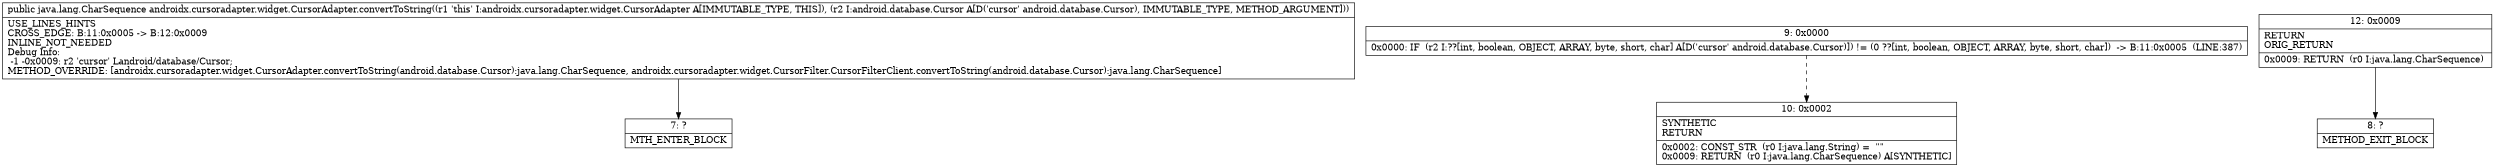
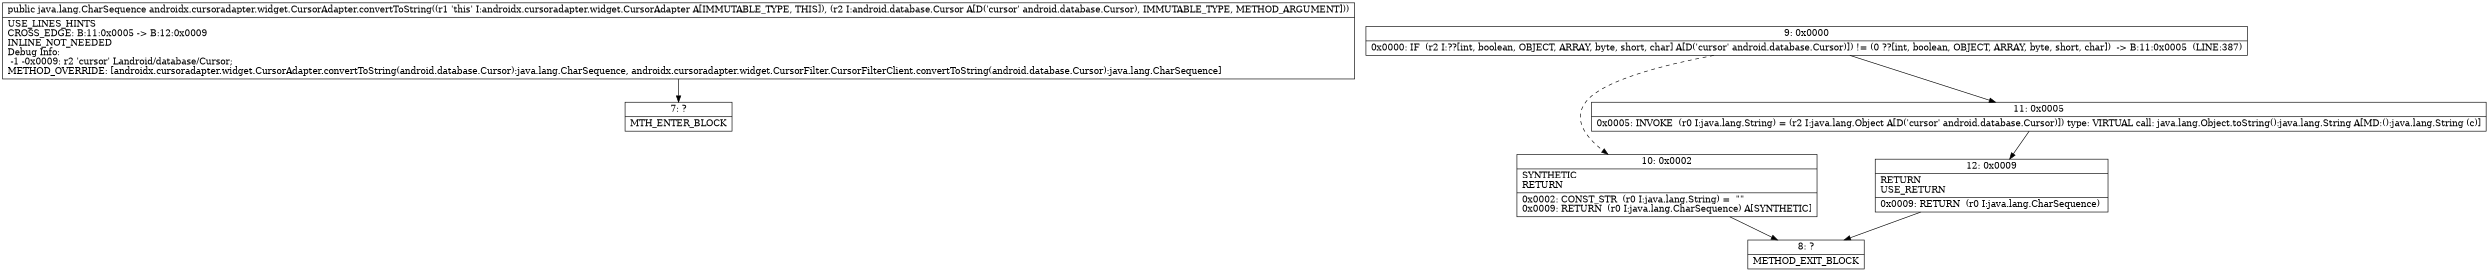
  digraph {
    node [shape=record]
    n1 [label="{7\:\ ?|MTH_ENTER_BLOCK\l}"]
    n2 [label="{9\:\ 0x0000|0x0000: IF  (r2 I:??[int, boolean, OBJECT, ARRAY, byte, short, char] A[D('cursor' android.database.Cursor)]) != (0 ??[int, boolean, OBJECT, ARRAY, byte, short, char])  \-\> B:11:0x0005  (LINE:387)\l}"]
    n3 [label="{10\:\ 0x0002|SYNTHETIC\lRETURN\l|0x0002: CONST_STR  (r0 I:java.lang.String) =  \"\" \l0x0009: RETURN  (r0 I:java.lang.CharSequence) A[SYNTHETIC]\l}"]
+   n4 [label="{11\:\ 0x0005|0x0005: INVOKE  (r0 I:java.lang.String) = (r2 I:java.lang.Object A[D('cursor' android.database.Cursor)]) type: VIRTUAL call: java.lang.Object.toString():java.lang.String A[MD:():java.lang.String (c)]\l}"]
    n5 [label="{8\:\ ?|METHOD_EXIT_BLOCK\l}"]
-   n6 [label="{12\:\ 0x0009|RETURN\lORIG_RETURN\l|0x0009: RETURN  (r0 I:java.lang.CharSequence) \l}"]
+   n6 [label="{12\:\ 0x0009|RETURN\lUSE_RETURN\l|0x0009: RETURN  (r0 I:java.lang.CharSequence) \l}"]
    n7 [label="{public java.lang.CharSequence androidx.cursoradapter.widget.CursorAdapter.convertToString((r1 'this' I:androidx.cursoradapter.widget.CursorAdapter A[IMMUTABLE_TYPE, THIS]), (r2 I:android.database.Cursor A[D('cursor' android.database.Cursor), IMMUTABLE_TYPE, METHOD_ARGUMENT]))  | USE_LINES_HINTS\lCROSS_EDGE: B:11:0x0005 \-\> B:12:0x0009\lINLINE_NOT_NEEDED\lDebug Info:\l  \-1 \-0x0009: r2 'cursor' Landroid\/database\/Cursor;\lMETHOD_OVERRIDE: [androidx.cursoradapter.widget.CursorAdapter.convertToString(android.database.Cursor):java.lang.CharSequence, androidx.cursoradapter.widget.CursorFilter.CursorFilterClient.convertToString(android.database.Cursor):java.lang.CharSequence]\l}"]
    n2 -> n3 [style=dashed]
+   n2 -> n4
+   n3 -> n5
+   n4 -> n6
    n6 -> n5
    n7 -> n1
  }
